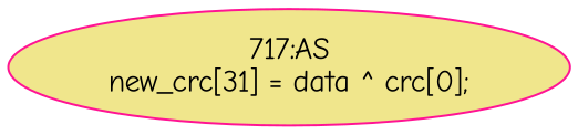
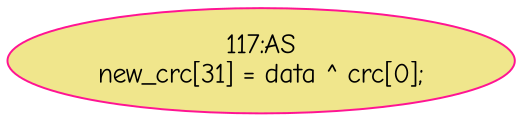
  strict digraph {
    fontname="Comic Neue"
-   n1 [ast="<pyverilog.vparser.ast.Assign object at 0x7f1e45c574d0>" def_var="['new_crc']" fillcolor=khaki label="717:AS\nnew_crc[31] = data ^ crc[0];" statements="[]" style=filled typ=Assign use_var="['data', 'crc']" color=deeppink fontname="Comic Neue"]
+   n1 [ast="<pyverilog.vparser.ast.Assign object at 0x7f1e45c574d0>" def_var="['new_crc']" fillcolor=khaki label="117:AS\nnew_crc[31] = data ^ crc[0];" statements="[]" style=filled typ=Assign use_var="['data', 'crc']" color=deeppink fontname="Comic Neue"]
  }
